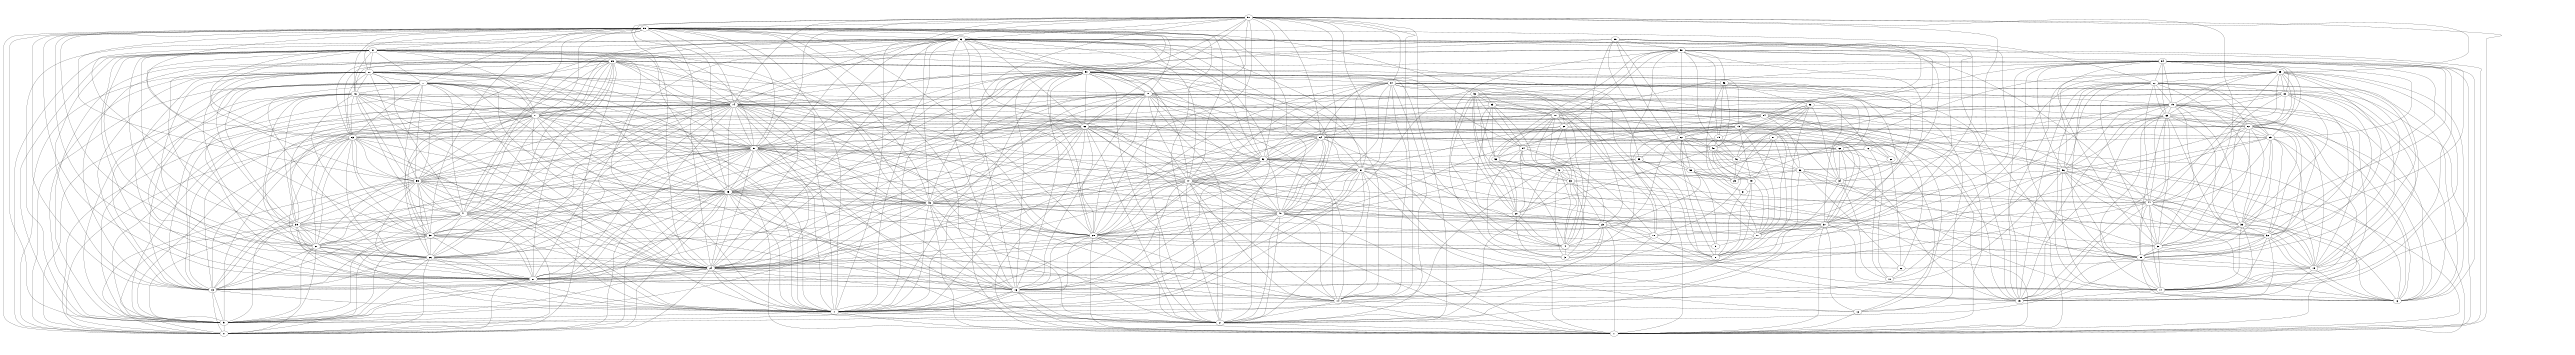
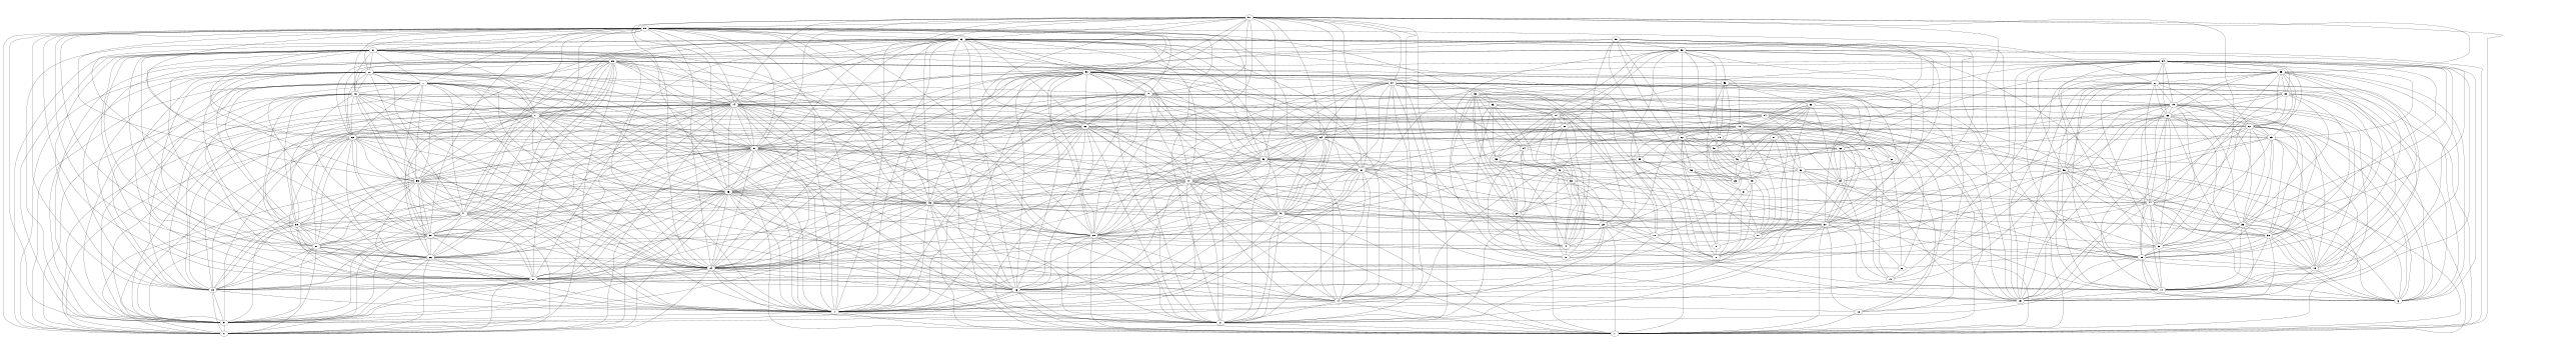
  digraph {
    rankdir=BT
    edge [arrowhead=both]
    0
    5
    13
    21
    24
    26
    27
    38
    39
    41
    45
    55
    63
    71
    74
    76
    77
    88
    89
    90
    91
    95
    7
    16
    23
    43
    66
    93
    57
    73
    78
    70
    36
    67
    80
    28
    40
    47
    52
    97
    44
    56
    46
    99
    72
    84
    79
    92
    98
    94
    14
    64
    51
    34
    33
    54
    65
    61
    87
    83
    96
    75
    69
    82
    85
    37
    58
    62
    48
    86
    1
    2
    12
    42
    29
    49
    59
    15
    18
    68
    53
    30
    32
    35
    81
    17
    19
    20
    60
    3
    4
    6
    8
    9
    11
    31
    10
    22
    25
    0 -> 5
    0 -> 13
    0 -> 21
    0 -> 24
    0 -> 26
    0 -> 27
    0 -> 38
    0 -> 39
    0 -> 41
    0 -> 45
    0 -> 55
    0 -> 63
    0 -> 71
    0 -> 74
    0 -> 76
    0 -> 77
    0 -> 88
    0 -> 89
    0 -> 90
    0 -> 91
    0 -> 95
    5 -> 13
    5 -> 21
    5 -> 24
    5 -> 26
    5 -> 27
    5 -> 38
    5 -> 39
    5 -> 41
    5 -> 45
    5 -> 63
    5 -> 71
    5 -> 74
    5 -> 76
    5 -> 77
    5 -> 88
    5 -> 89
    5 -> 91
    5 -> 95
    5 -> 7
    5 -> 16
    5 -> 23
    5 -> 43
    5 -> 66
    5 -> 93
    5 -> 57
    13 -> 21
    13 -> 24
    13 -> 26
    13 -> 27
    13 -> 38
    13 -> 39
    13 -> 41
    13 -> 45
    13 -> 55
    13 -> 71
    13 -> 74
    13 -> 76
    13 -> 77
    13 -> 88
    13 -> 89
    13 -> 91
    13 -> 95
    13 -> 23
    13 -> 57
    13 -> 73
    13 -> 78
    13 -> 70
    21 -> 24
    21 -> 26
    21 -> 27
    21 -> 38
    21 -> 39
    21 -> 41
    21 -> 45
    21 -> 55
    21 -> 63
    21 -> 74
    21 -> 76
    21 -> 77
    21 -> 88
    21 -> 89
    21 -> 91
    21 -> 95
    21 -> 43
    21 -> 66
    21 -> 93
    21 -> 57
    21 -> 36
    21 -> 67
    21 -> 80
    24 -> 26
    24 -> 27
    24 -> 38
    24 -> 39
    24 -> 41
    24 -> 45
    24 -> 55
    24 -> 63
    24 -> 71
    24 -> 76
    24 -> 77
    24 -> 88
    24 -> 89
    24 -> 90
    24 -> 91
    24 -> 95
    24 -> 43
    24 -> 66
    24 -> 93
    24 -> 57
    24 -> 78
    24 -> 70
    24 -> 28
    24 -> 40
    24 -> 47
    24 -> 52
    24 -> 97
    24 -> 44
    24 -> 56
    24 -> 46
    26 -> 27
    26 -> 38
    26 -> 39
    26 -> 41
    26 -> 45
    26 -> 55
    26 -> 63
    26 -> 71
    26 -> 74
    26 -> 77
    26 -> 88
    26 -> 89
    26 -> 90
    26 -> 91
    26 -> 95
    26 -> 57
    26 -> 99
    26 -> 72
    27 -> 38
    27 -> 39
    27 -> 41
    27 -> 45
    27 -> 55
    27 -> 63
    27 -> 71
    27 -> 74
    27 -> 76
    27 -> 88
    27 -> 89
    27 -> 91
    27 -> 95
    27 -> 57
    27 -> 84
    38 -> 39
    38 -> 41
    38 -> 45
    38 -> 55
    38 -> 63
    38 -> 71
    38 -> 74
    38 -> 76
    38 -> 77
    38 -> 89
    38 -> 91
    38 -> 95
    38 -> 57
    38 -> 79
    39 -> 41
    39 -> 55
    39 -> 63
    39 -> 71
    39 -> 74
    39 -> 76
    39 -> 77
    39 -> 88
    39 -> 91
    39 -> 43
    39 -> 93
    39 -> 57
    41 -> 45
    41 -> 55
    41 -> 63
    41 -> 71
    41 -> 74
    41 -> 76
    41 -> 77
    41 -> 88
    41 -> 89
    41 -> 95
    41 -> 43
    41 -> 93
    41 -> 57
    45 -> 55
    45 -> 63
    45 -> 71
    45 -> 74
    45 -> 76
    45 -> 77
    45 -> 88
    45 -> 90
    45 -> 91
    45 -> 66
    45 -> 93
    45 -> 57
    45 -> 78
    45 -> 47
    45 -> 52
    45 -> 97
    45 -> 92
    55 -> 63
    55 -> 71
    55 -> 74
    55 -> 76
    55 -> 77
    55 -> 88
    55 -> 89
    55 -> 91
    55 -> 95
    55 -> 66
    55 -> 93
    55 -> 57
    55 -> 67
    63 -> 71
    63 -> 74
    63 -> 76
    63 -> 77
    63 -> 88
    63 -> 89
    63 -> 91
    63 -> 95
    63 -> 73
    63 -> 98
    71 -> 74
    71 -> 76
    71 -> 77
    71 -> 88
    71 -> 89
    71 -> 91
    71 -> 95
    71 -> 93
    74 -> 76
    74 -> 77
    74 -> 88
    74 -> 89
    74 -> 90
    74 -> 91
    74 -> 95
    74 -> 93
    74 -> 78
    74 -> 97
    74 -> 94
    76 -> 77
    76 -> 88
    76 -> 89
    76 -> 91
    76 -> 95
    77 -> 88
    77 -> 89
    77 -> 91
    77 -> 95
    88 -> 89
    88 -> 91
    88 -> 95
    89 -> 91
    89 -> 93
    90 -> 95
    90 -> 93
    90 -> 97
    91 -> 95
    91 -> 93
    95 -> 97
    7 -> 13
    7 -> 24
    7 -> 26
    7 -> 27
    7 -> 38
    7 -> 39
    7 -> 41
    7 -> 45
    7 -> 55
    7 -> 63
    7 -> 71
    7 -> 74
    7 -> 76
    7 -> 77
    7 -> 88
    7 -> 89
    7 -> 90
    7 -> 95
    7 -> 16
    7 -> 43
    7 -> 66
    7 -> 93
    7 -> 57
    7 -> 78
    7 -> 28
    7 -> 40
    7 -> 47
    7 -> 52
    7 -> 97
    7 -> 56
    7 -> 14
    7 -> 64
    7 -> 51
    16 -> 21
    16 -> 24
    16 -> 45
    16 -> 55
    16 -> 71
    16 -> 74
    16 -> 90
    16 -> 95
    16 -> 43
    16 -> 93
    16 -> 57
    16 -> 78
    16 -> 28
    16 -> 40
    16 -> 47
    16 -> 52
    16 -> 97
    16 -> 99
    16 -> 84
    16 -> 64
    16 -> 51
    16 -> 34
    23 -> 63
    23 -> 90
    23 -> 40
    23 -> 47
    23 -> 51
    23 -> 33
-   23 -> 54
+   23 -> 42
    23 -> 65
    23 -> 61
    43 -> 45
    43 -> 55
    43 -> 71
    43 -> 74
    43 -> 89
    43 -> 90
    43 -> 91
    43 -> 95
    43 -> 66
    43 -> 57
    43 -> 78
    43 -> 47
    43 -> 52
    43 -> 97
    43 -> 98
    43 -> 51
    66 -> 71
    66 -> 74
    66 -> 90
    66 -> 95
    66 -> 93
    66 -> 78
    66 -> 97
    66 -> 84
    93 -> 95
    93 -> 97
    57 -> 63
    57 -> 71
    57 -> 74
    57 -> 76
    57 -> 77
    57 -> 88
    57 -> 89
    57 -> 90
    57 -> 91
    57 -> 95
    57 -> 66
    57 -> 93
    57 -> 78
    57 -> 97
    57 -> 64
    73 -> 90
    78 -> 88
    78 -> 90
    78 -> 95
    78 -> 93
    78 -> 97
    78 -> 87
    70 -> 80
    70 -> 92
    70 -> 98
    70 -> 94
    70 -> 83
    36 -> 66
    36 -> 46
    36 -> 84
    36 -> 96
    36 -> 75
    36 -> 69
    67 -> 71
    67 -> 80
    67 -> 79
    67 -> 94
    67 -> 69
    67 -> 82
    67 -> 85
    80 -> 94
    80 -> 82
    80 -> 85
    28 -> 45
    28 -> 74
    28 -> 77
    28 -> 88
    28 -> 90
    28 -> 95
    28 -> 43
    28 -> 66
    28 -> 93
    28 -> 57
    28 -> 78
    28 -> 40
    28 -> 47
    28 -> 52
    28 -> 97
    28 -> 64
    28 -> 51
    28 -> 87
    28 -> 83
    28 -> 37
    28 -> 58
    40 -> 45
    40 -> 74
    40 -> 95
    40 -> 43
    40 -> 66
    40 -> 93
    40 -> 57
    40 -> 73
    40 -> 78
    40 -> 47
    40 -> 52
    40 -> 97
    40 -> 64
    40 -> 51
    40 -> 87
    40 -> 96
    47 -> 74
    47 -> 90
-   47 -> 95
+   47 -> 71
    47 -> 66
    47 -> 93
    47 -> 57
    47 -> 78
    47 -> 52
    47 -> 64
    47 -> 51
    47 -> 87
    52 -> 74
    52 -> 90
    52 -> 95
    52 -> 66
    52 -> 93
    52 -> 57
    52 -> 78
    52 -> 97
    52 -> 79
    52 -> 64
    52 -> 87
    52 -> 75
    52 -> 62
    44 -> 45
    44 -> 74
    44 -> 67
    44 -> 80
    44 -> 56
    44 -> 79
    44 -> 98
    44 -> 65
    44 -> 69
    44 -> 82
    44 -> 85
    44 -> 48
    56 -> 74
    56 -> 67
    56 -> 84
    56 -> 79
    56 -> 94
    56 -> 69
    56 -> 82
    56 -> 85
    46 -> 72
    46 -> 79
    46 -> 98
    46 -> 75
    46 -> 48
    46 -> 86
    72 -> 76
    72 -> 79
    84 -> 93
    84 -> 92
    84 -> 86
    79 -> 80
    79 -> 94
    79 -> 87
    79 -> 82
    79 -> 85
    92 -> 95
    92 -> 96
    98 -> 99
    94 -> 98
    14 -> 55
    14 -> 90
    14 -> 16
    14 -> 66
    14 -> 57
    14 -> 78
    14 -> 28
    14 -> 40
    14 -> 47
    14 -> 52
    14 -> 97
    14 -> 51
    14 -> 87
    14 -> 37
    14 -> 62
    14 -> 18
    64 -> 90
    64 -> 66
    64 -> 78
    64 -> 97
    64 -> 94
    64 -> 87
    64 -> 68
    51 -> 90
    51 -> 66
    51 -> 93
    51 -> 57
    51 -> 73
    51 -> 52
    51 -> 97
    51 -> 64
    51 -> 87
    51 -> 62
    51 -> 59
    34 -> 66
    34 -> 93
    34 -> 36
    34 -> 56
    34 -> 92
    34 -> 62
    34 -> 86
    34 -> 42
    34 -> 60
    33 -> 70
    33 -> 36
    33 -> 92
    33 -> 54
    33 -> 42
    33 -> 68
    33 -> 53
    54 -> 91
    54 -> 73
    54 -> 70
    54 -> 92
    54 -> 83
    54 -> 68
    65 -> 73
    65 -> 67
    65 -> 79
    65 -> 94
    65 -> 69
-   65 -> 82
    65 -> 85
    61 -> 73
    61 -> 99
    61 -> 84
    61 -> 98
    87 -> 90
    87 -> 97
    83 -> 92
    83 -> 87
    96 -> 98
    75 -> 98
    75 -> 96
    75 -> 86
    69 -> 80
    69 -> 79
    69 -> 94
    69 -> 82
    69 -> 85
    69 -> 86
    82 -> 89
    82 -> 95
    82 -> 94
    82 -> 85
    85 -> 97
    85 -> 94
    37 -> 90
    37 -> 93
    37 -> 78
    37 -> 40
    37 -> 47
    37 -> 52
    37 -> 97
    37 -> 79
    37 -> 64
    37 -> 51
    37 -> 62
    37 -> 68
    58 -> 78
    58 -> 99
    58 -> 61
    58 -> 59
    58 -> 81
    62 -> 64
    62 -> 65
    62 -> 87
    48 -> 70
    48 -> 94
    48 -> 61
    48 -> 96
    48 -> 75
    48 -> 68
    48 -> 81
    86 -> 96
    1 -> 77
    1 -> 90
    1 -> 7
    1 -> 16
    1 -> 23
    1 -> 43
    1 -> 66
    1 -> 93
    1 -> 73
    1 -> 78
    1 -> 28
    1 -> 40
    1 -> 47
    1 -> 52
    1 -> 97
    1 -> 84
    1 -> 98
    1 -> 14
    1 -> 64
    1 -> 87
    1 -> 37
    1 -> 62
    1 -> 2
    1 -> 12
    1 -> 42
    2 -> 24
    2 -> 45
    2 -> 74
    2 -> 90
    2 -> 91
    2 -> 95
    2 -> 7
    2 -> 16
    2 -> 43
    2 -> 66
    2 -> 93
    2 -> 57
    2 -> 78
    2 -> 28
    2 -> 40
    2 -> 47
    2 -> 97
    2 -> 14
    2 -> 64
    2 -> 51
    2 -> 87
    2 -> 37
    2 -> 29
    2 -> 49
    2 -> 59
    12 -> 71
    12 -> 14
    12 -> 64
-   12 -> 51
+   25 -> 51
    12 -> 87
    12 -> 37
    12 -> 15
    42 -> 70
    42 -> 84
    42 -> 54
    42 -> 83
    42 -> 53
    29 -> 38
    29 -> 67
    29 -> 80
    29 -> 52
    29 -> 44
    29 -> 56
    29 -> 94
    29 -> 65
    29 -> 69
    29 -> 82
    29 -> 85
    29 -> 37
    29 -> 30
    29 -> 32
    29 -> 35
    49 -> 73
    49 -> 61
    49 -> 58
    49 -> 81
    59 -> 93
    59 -> 61
    15 -> 23
    15 -> 73
    15 -> 67
    15 -> 44
    15 -> 79
    15 -> 94
    15 -> 51
    15 -> 96
    15 -> 69
    15 -> 82
    15 -> 85
    15 -> 62
    15 -> 29
    15 -> 32
    15 -> 35
    15 -> 81
    15 -> 17
    15 -> 19
    18 -> 70
    18 -> 44
    18 -> 98
    18 -> 64
    18 -> 54
    18 -> 37
    18 -> 48
    18 -> 20
    68 -> 70
    68 -> 98
    68 -> 87
    53 -> 70
    53 -> 92
    53 -> 98
    53 -> 54
    53 -> 83
    30 -> 74
    30 -> 67
    30 -> 47
    30 -> 97
    30 -> 44
    30 -> 79
    30 -> 94
    30 -> 69
    30 -> 82
    30 -> 85
    30 -> 32
    30 -> 35
    32 -> 67
    32 -> 80
    32 -> 44
    32 -> 56
    32 -> 79
    32 -> 94
    32 -> 33
    32 -> 65
    32 -> 69
    32 -> 85
    32 -> 35
    35 -> 67
    35 -> 80
    35 -> 40
    35 -> 44
    35 -> 56
    35 -> 79
    35 -> 98
    35 -> 94
    35 -> 65
    35 -> 69
    35 -> 82
    81 -> 99
    17 -> 21
    17 -> 80
    17 -> 44
    17 -> 56
    17 -> 79
    17 -> 94
    17 -> 65
    17 -> 69
    17 -> 82
    17 -> 85
    17 -> 37
    17 -> 29
    17 -> 18
    17 -> 30
    17 -> 32
    17 -> 35
    17 -> 19
    19 -> 36
    19 -> 67
    19 -> 80
    19 -> 44
    19 -> 56
    19 -> 79
    19 -> 94
    19 -> 65
    19 -> 82
    19 -> 85
    19 -> 29
    19 -> 30
    19 -> 32
    19 -> 35
    20 -> 43
    20 -> 92
    20 -> 98
    20 -> 33
    20 -> 54
    20 -> 83
    20 -> 48
    20 -> 42
    20 -> 68
    20 -> 53
    60 -> 72
    60 -> 84
    60 -> 83
    3 -> 92
    3 -> 33
    3 -> 54
    3 -> 83
    3 -> 86
    3 -> 42
    3 -> 30
    3 -> 20
    3 -> 4
    4 -> 45
    4 -> 89
    4 -> 23
    4 -> 70
    4 -> 99
    4 -> 92
    4 -> 33
    4 -> 65
    4 -> 83
    4 -> 42
    4 -> 18
    4 -> 68
    4 -> 53
    4 -> 20
    6 -> 24
    6 -> 36
    6 -> 67
    6 -> 44
    6 -> 84
    6 -> 79
    6 -> 94
    6 -> 34
    6 -> 61
    6 -> 87
    6 -> 69
    6 -> 82
    6 -> 85
    6 -> 29
    6 -> 32
    6 -> 35
    6 -> 17
    6 -> 19
    8 -> 89
    8 -> 28
    8 -> 99
    8 -> 33
    8 -> 61
    8 -> 49
    8 -> 59
    8 -> 81
    8 -> 9
    8 -> 11
    8 -> 31
    9 -> 43
    9 -> 61
    9 -> 58
    9 -> 11
    11 -> 23
    11 -> 73
    11 -> 99
    11 -> 92
    11 -> 98
    11 -> 58
    11 -> 48
    11 -> 86
    11 -> 49
    11 -> 59
    31 -> 99
    31 -> 34
    31 -> 58
    31 -> 49
    10 -> 56
    10 -> 72
    10 -> 34
    10 -> 61
    10 -> 82
    10 -> 22
    22 -> 26
    22 -> 73
    22 -> 36
-   22 -> 32
+   22 -> 30
    22 -> 60
    25 -> 36
    25 -> 52
    25 -> 46
    25 -> 96
    25 -> 75
    25 -> 85
    25 -> 48
    25 -> 86
  }
